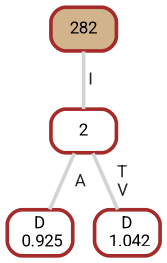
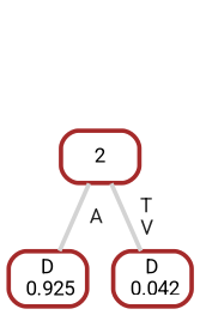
  graph {
    fontname=Roboto
    ranksep="0 equally"
    splines=straight
    node [color=brown fillcolor=white fontcolor=black fontname=Roboto penwidth=3 shape=box style="filled, rounded"]
    edge [color=lightgray fontcolor=grey14 fontname=Roboto fontweight=bold penwidth=3]
    n1 [label="D\n 0.925"]
    n2 [label=2]
-   n3 [label="D\n 1.042"]
-   n4 [fillcolor=tan label=282]
+   n3 [label="D\n 0.042"]
    subgraph sub_1 {
      rank=same
    }
    n2 -- n1 [label=" A"]
    n2 -- n3 [label=" T\n V"]
-   n4 -- n2 [label=" I"]
  }
